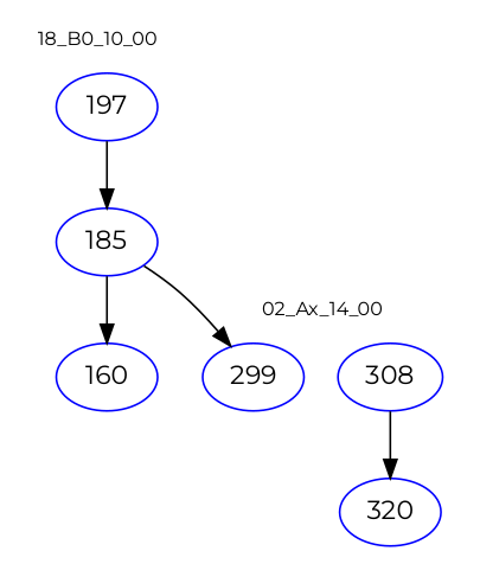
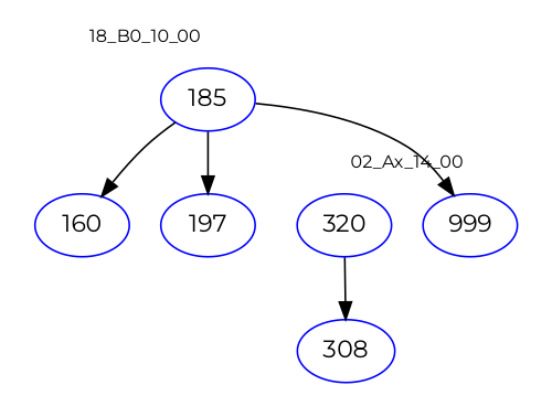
  digraph {
    fontname=Montserrat
    node [color=blue fontname=Montserrat]
    edge [color=black fontname=Montserrat]
    n1 [label=308]
-   n2 [label=299]
+   n2 [label=999]
    n3 [label=320]
    n4 [label=185]
    n5 [label=160]
    n6 [label=197]
    subgraph cluster_1 {
      color=white
      fontsize=10
      label="02_Ax_14_00"
      n1
      n2
      n3
    }
    subgraph cluster_2 {
      color=white
      fontsize=10
      label="18_B0_10_00"
      n4
      n5
      n6
    }
-   n1 -> n3
+   n3 -> n1
    n4 -> n2
    n4 -> n5
-   n6 -> n4
+   n4 -> n6
  }
